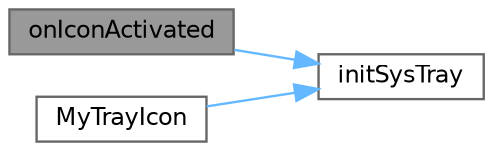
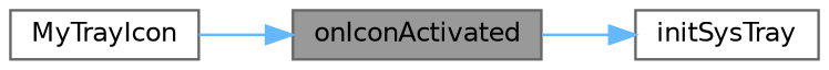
  digraph {
    rankdir=RL
    node [color=grey40 fillcolor=white fontname=Helvetica fontsize=10 shape=box style=filled]
    edge [color=steelblue1 dir=back fontname=Helvetica fontsize=10 labelfontname=Helvetica labelfontsize=10 style=solid]
    n1 [color=gray40 fillcolor=grey60 fontcolor=black height=0.2 label=onIconActivated width=0.4]
    n2 [height=0.2 label=initSysTray width=0.4]
    n3 [height=0.2 label=MyTrayIcon width=0.4]
    n2 -> n1
-   n2 -> n3
+   n1 -> n3
  }
